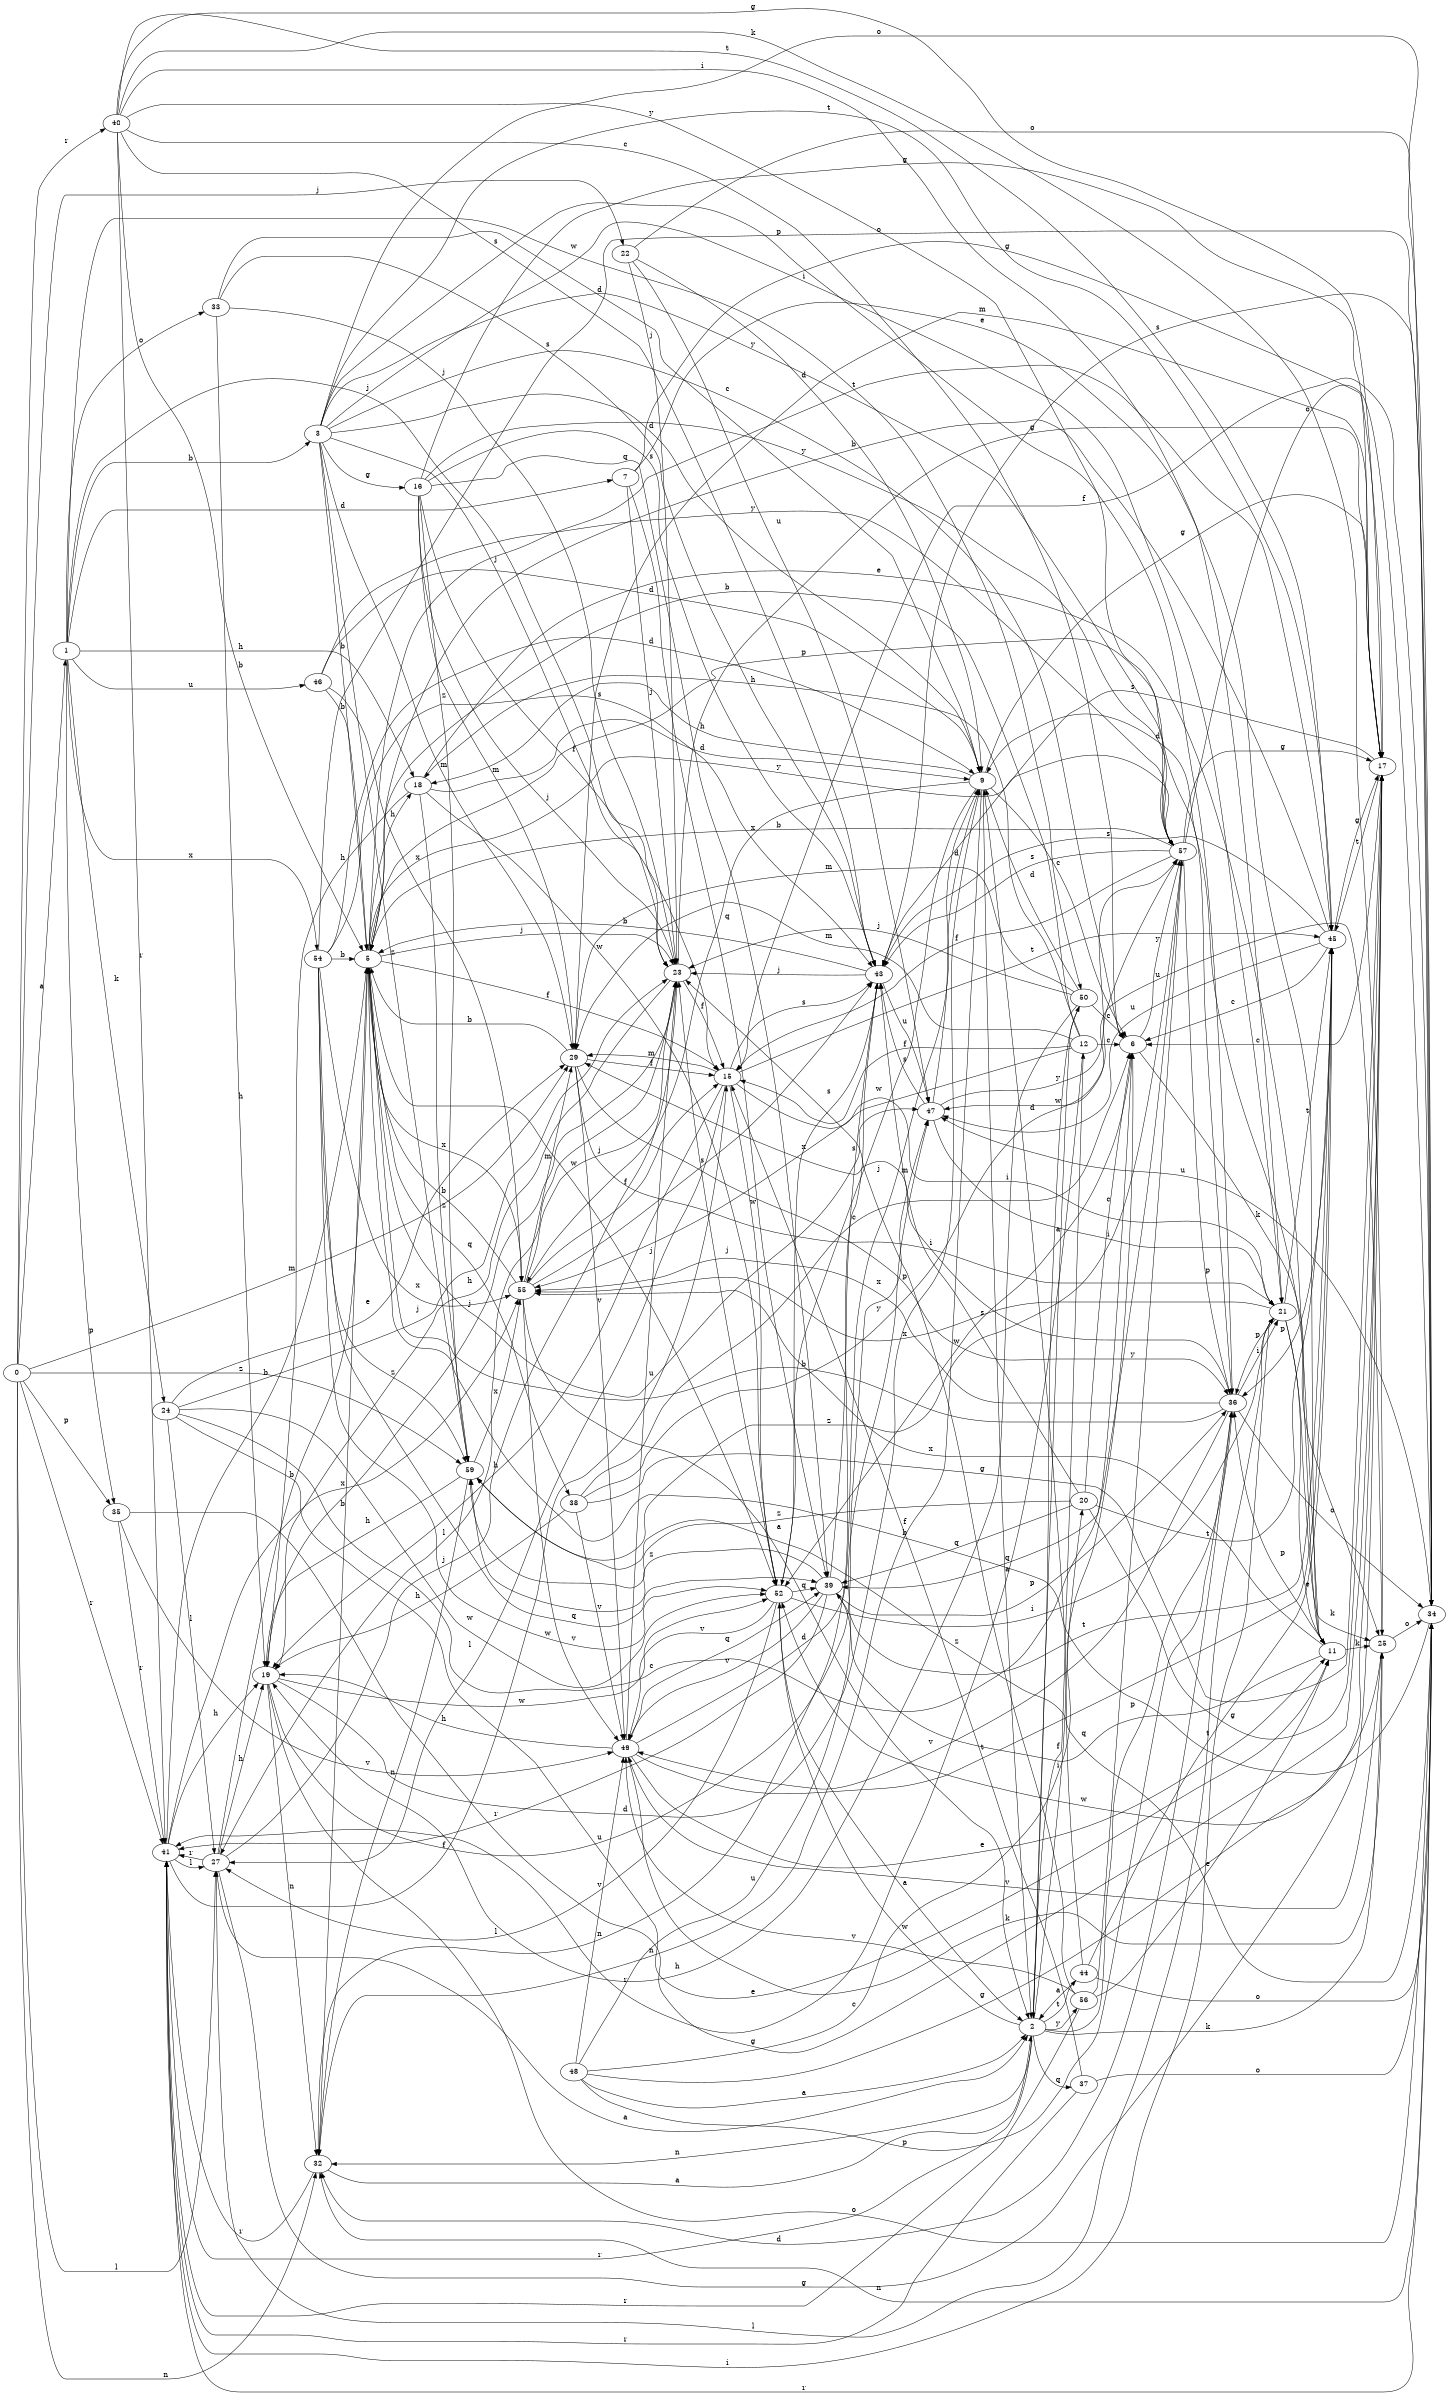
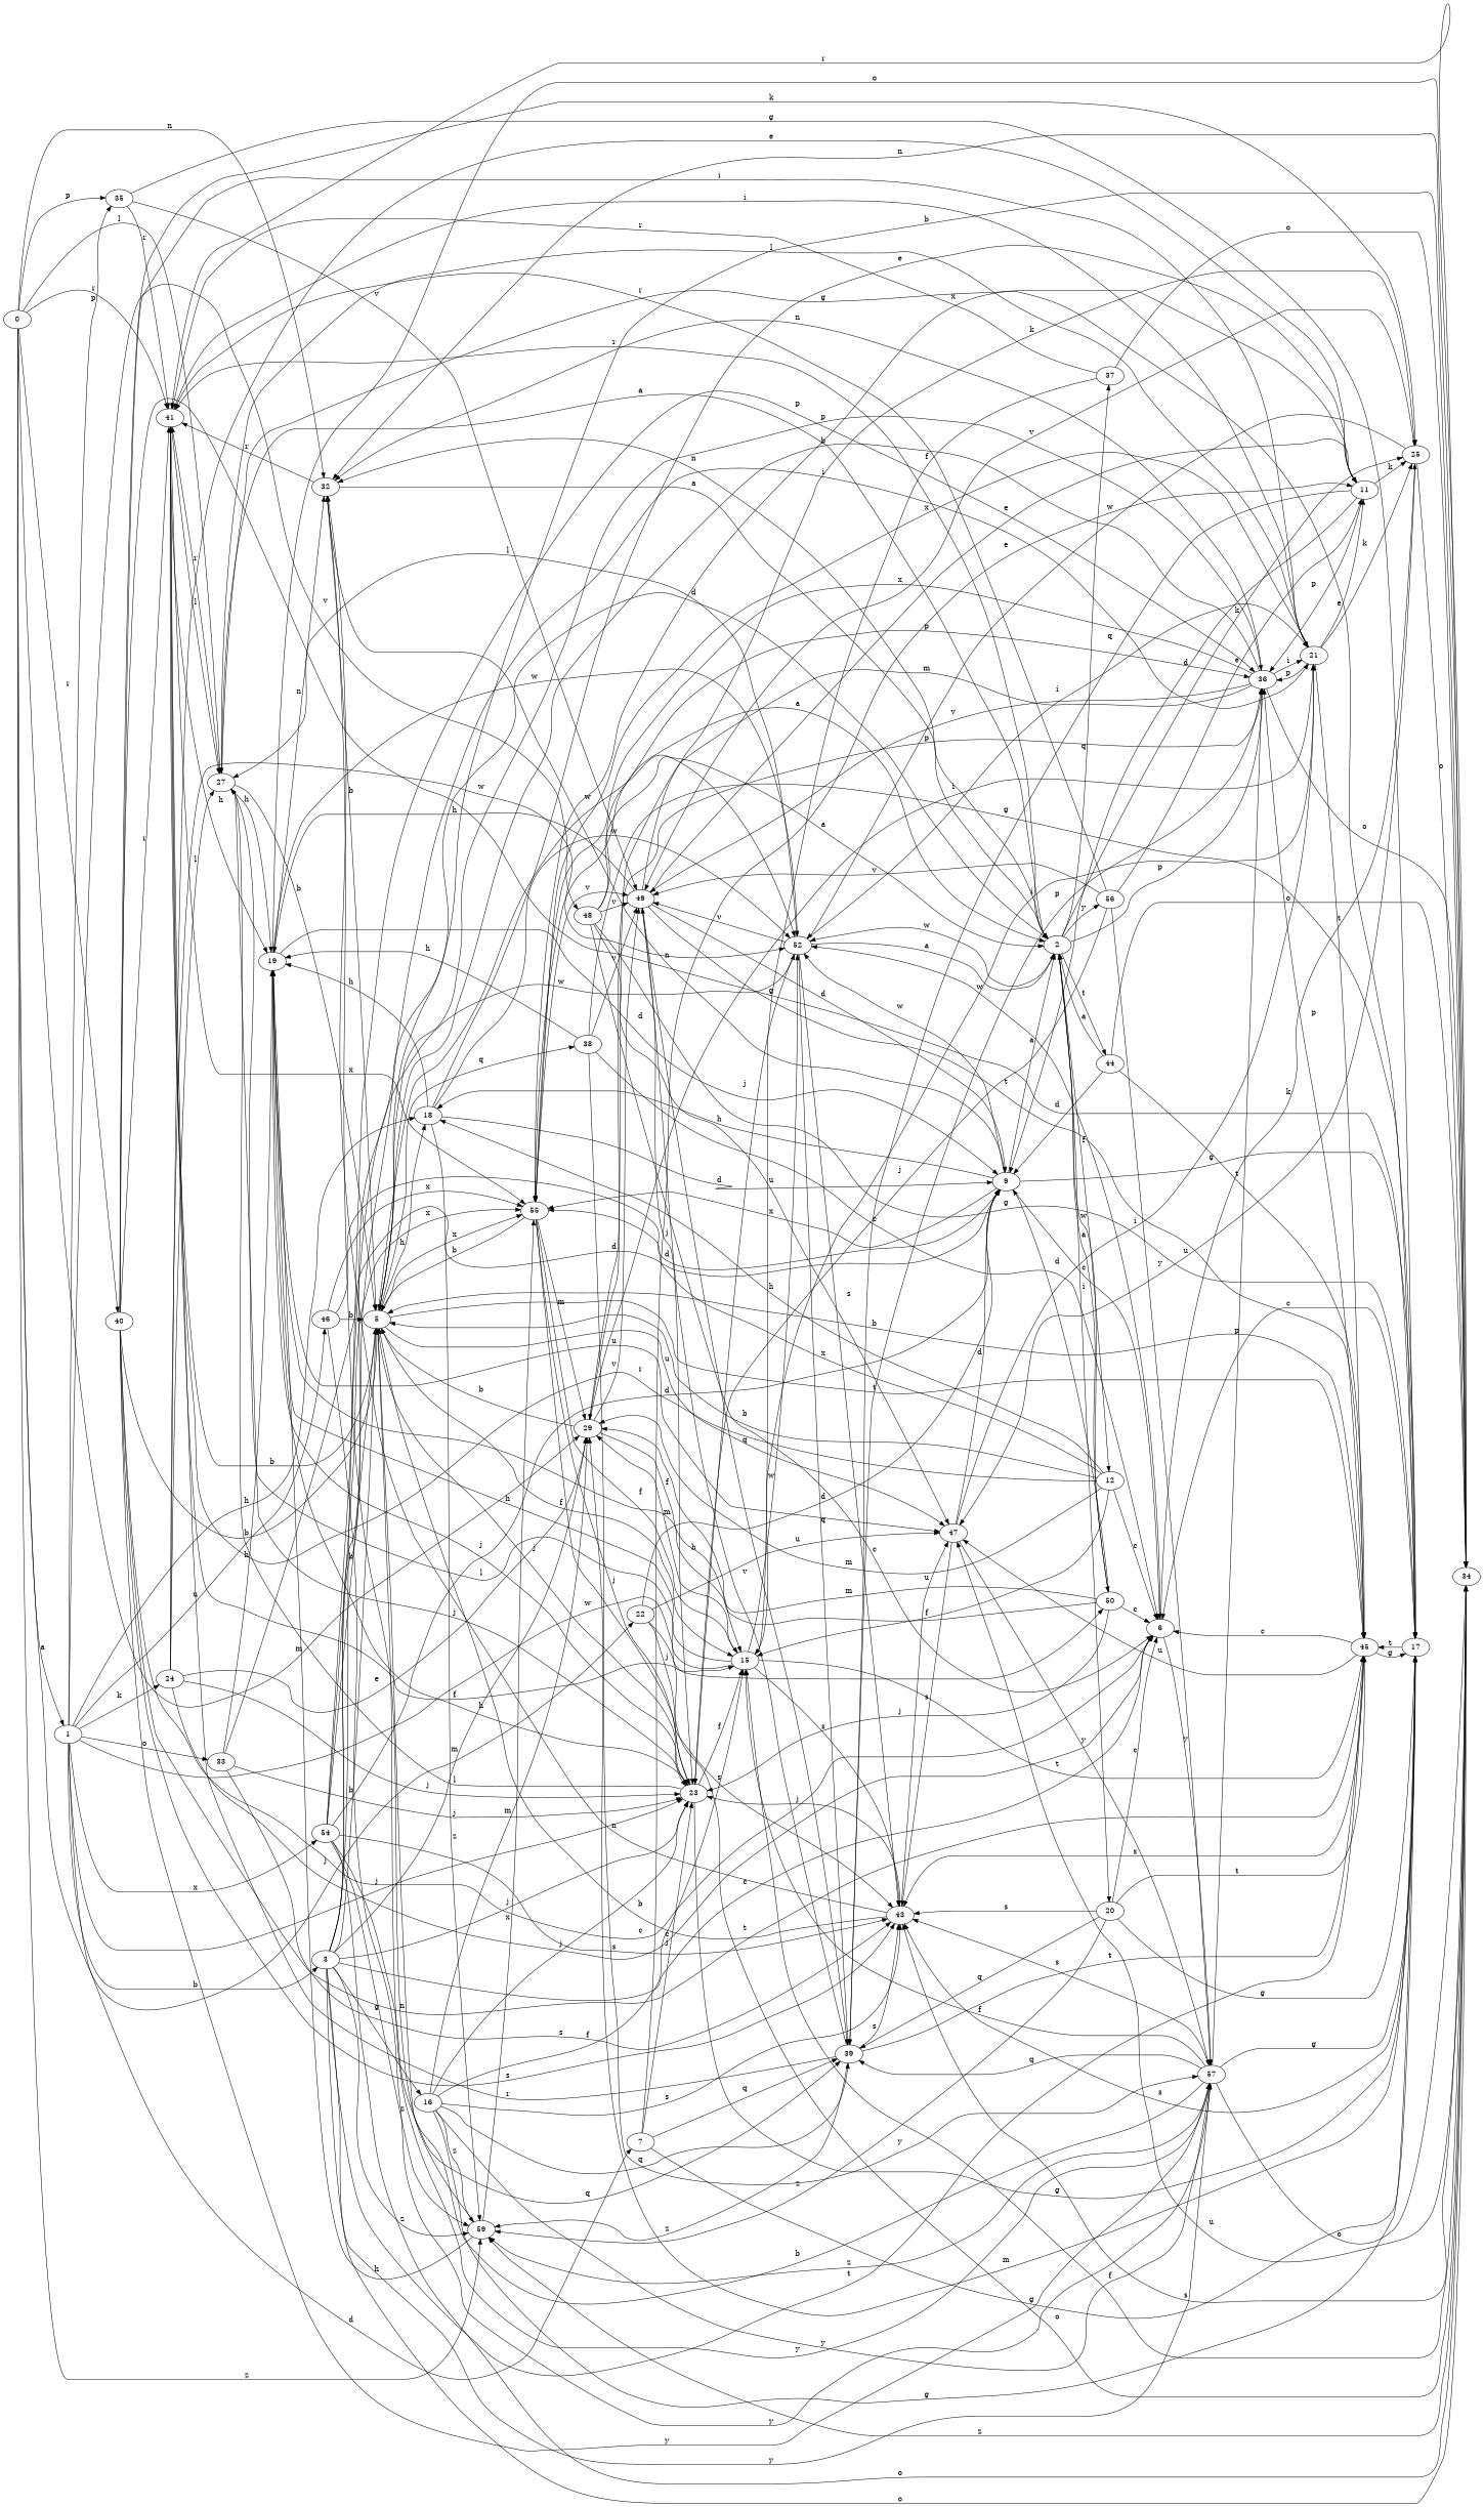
  strict digraph {
    fontname="DejaVu Serif"
    rankdir=LR
    node [fontname="DejaVu Serif"]
    edge [fontname="DejaVu Serif"]
    0
    1
    22
    27
    29
    32
    35
    40
    41
    59
    3
    7
    18
    23
    24
    33
    46
    48
    50
    54
    9
    34
    47
    2
    5
    17
    19
    36
    21
    15
    49
    25
    6
    45
    57
    43
    55
    16
    11
    39
    52
    12
    20
    37
    44
    56
    38
    0 -> 1 [label=a]
    0 -> 22 [label=j]
    0 -> 27 [label=l]
    0 -> 29 [label=m]
    0 -> 32 [label=n]
    0 -> 35 [label=p]
    0 -> 40 [label=r]
    0 -> 41 [label=r]
    0 -> 59 [label=z]
    1 -> 35 [label=p]
    1 -> 3 [label=b]
    1 -> 7 [label=d]
    1 -> 18 [label=h]
    1 -> 23 [label=j]
    1 -> 24 [label=k]
    1 -> 33 [label=o]
    1 -> 46 [label=u]
+   1 -> 48 [label=v]
    1 -> 50 [label=w]
    1 -> 54 [label=x]
    22 -> 23 [label=j]
    22 -> 9 [label=d]
    22 -> 34 [label=o]
    22 -> 47 [label=u]
    27 -> 41 [label=r]
    27 -> 23 [label=j]
    27 -> 2 [label=a]
    27 -> 5 [label=b]
    27 -> 17 [label=g]
    27 -> 19 [label=h]
    29 -> 5 [label=b]
    29 -> 36 [label=p]
    29 -> 21 [label=i]
    29 -> 15 [label=f]
    29 -> 49 [label=v]
    32 -> 41 [label=r]
    32 -> 2 [label=a]
    32 -> 5 [label=b]
    35 -> 41 [label=r]
    35 -> 17 [label=g]
    35 -> 49 [label=v]
    40 -> 41 [label=r]
    40 -> 5 [label=b]
    40 -> 17 [label=g]
    40 -> 21 [label=i]
    40 -> 25 [label=k]
    40 -> 6 [label=c]
    40 -> 45 [label=t]
    40 -> 57 [label=y]
    40 -> 43 [label=s]
    41 -> 27 [label=l]
    41 -> 5 [label=b]
    41 -> 19 [label=h]
    41 -> 21 [label=i]
    41 -> 15 [label=f]
    41 -> 55 [label=x]
    59 -> 32 [label=n]
    59 -> 19 [label=h]
    59 -> 55 [label=x]
    3 -> 29 [label=m]
    3 -> 59 [label=z]
    3 -> 23 [label=j]
-   3 -> 9 [label=d]
+   3 -> 2 [label=d]
    3 -> 34 [label=o]
    3 -> 5 [label=b]
    3 -> 36 [label=p]
    3 -> 21 [label=i]
    3 -> 6 [label=c]
    3 -> 45 [label=t]
    3 -> 57 [label=y]
    3 -> 16 [label=g]
    7 -> 23 [label=j]
    7 -> 17 [label=g]
    7 -> 11 [label=e]
    7 -> 39 [label=q]
    18 -> 59 [label=z]
    18 -> 9 [label=d]
    18 -> 19 [label=h]
    18 -> 11 [label=e]
    18 -> 52 [label=w]
    23 -> 27 [label=l]
    23 -> 17 [label=g]
    23 -> 19 [label=h]
    23 -> 15 [label=f]
    24 -> 27 [label=l]
    24 -> 29 [label=e]
    24 -> 23 [label=j]
    24 -> 6 [label=c]
    24 -> 11 [label=e]
    24 -> 52 [label=w]
    33 -> 23 [label=j]
    33 -> 9 [label=d]
    33 -> 19 [label=h]
    33 -> 43 [label=s]
    46 -> 9 [label=d]
    46 -> 5 [label=b]
    46 -> 57 [label=y]
    46 -> 55 [label=x]
    48 -> 47 [label=u]
    48 -> 2 [label=a]
    48 -> 17 [label=g]
    48 -> 36 [label=p]
    48 -> 49 [label=v]
    48 -> 6 [label=c]
    50 -> 29 [label=m]
    50 -> 23 [label=j]
    50 -> 9 [label=d]
    50 -> 2 [label=a]
    50 -> 19 [label=h]
    50 -> 6 [label=c]
    54 -> 59 [label=z]
    54 -> 9 [label=d]
    54 -> 34 [label=o]
    54 -> 5 [label=b]
    54 -> 43 [label=s]
    54 -> 55 [label=x]
    54 -> 39 [label=q]
    54 -> 52 [label=w]
    9 -> 32 [label=n]
    9 -> 18 [label=h]
    9 -> 2 [label=a]
    9 -> 17 [label=g]
    9 -> 6 [label=c]
    9 -> 55 [label=x]
    9 -> 52 [label=w]
    34 -> 32 [label=n]
    34 -> 41 [label=r]
    34 -> 59 [label=z]
    34 -> 47 [label=u]
    34 -> 5 [label=b]
    34 -> 15 [label=f]
    34 -> 43 [label=s]
    47 -> 9 [label=d]
    47 -> 21 [label=i]
    47 -> 57 [label=y]
    47 -> 43 [label=s]
    2 -> 32 [label=n]
    2 -> 41 [label=r]
    2 -> 50 [label=w]
    2 -> 36 [label=p]
    2 -> 25 [label=k]
    2 -> 52 [label=w]
    2 -> 12 [label=f]
    2 -> 20 [label=i]
    2 -> 37 [label=q]
    2 -> 44 [label=t]
    2 -> 56 [label=y]
    5 -> 18 [label=h]
    5 -> 23 [label=j]
    5 -> 47 [label=u]
    5 -> 36 [label=p]
    5 -> 15 [label=f]
    5 -> 45 [label=t]
    5 -> 57 [label=y]
    5 -> 55 [label=x]
    5 -> 52 [label=w]
    5 -> 38 [label=q]
    17 -> 29 [label=m]
    17 -> 6 [label=c]
    17 -> 45 [label=t]
    17 -> 43 [label=s]
    19 -> 32 [label=n]
    19 -> 23 [label=j]
    19 -> 9 [label=d]
    19 -> 34 [label=o]
    19 -> 47 [label=u]
    19 -> 52 [label=w]
    36 -> 29 [label=m]
-   36 -> 32 [label=d]
+   36 -> 32 [label=n]
    36 -> 34 [label=o]
    36 -> 5 [label=b]
    36 -> 21 [label=i]
    36 -> 49 [label=v]
    36 -> 55 [label=x]
    21 -> 27 [label=l]
    21 -> 36 [label=p]
    21 -> 25 [label=k]
    21 -> 45 [label=t]
    21 -> 55 [label=x]
    21 -> 11 [label=e]
    15 -> 27 [label=l]
    15 -> 29 [label=m]
    15 -> 19 [label=h]
    15 -> 21 [label=i]
    15 -> 45 [label=t]
    15 -> 43 [label=s]
    15 -> 52 [label=w]
    49 -> 23 [label=j]
    49 -> 9 [label=d]
    49 -> 19 [label=h]
    49 -> 25 [label=k]
    49 -> 45 [label=t]
    49 -> 11 [label=e]
    49 -> 39 [label=q]
    25 -> 34 [label=o]
    25 -> 47 [label=u]
    25 -> 49 [label=v]
    25 -> 52 [label=w]
    6 -> 25 [label=k]
    6 -> 57 [label=y]
    6 -> 52 [label=w]
    45 -> 47 [label=u]
    45 -> 5 [label=b]
    45 -> 17 [label=g]
    45 -> 36 [label=p]
    45 -> 6 [label=c]
    45 -> 43 [label=s]
    57 -> 59 [label=z]
    57 -> 34 [label=o]
    57 -> 5 [label=b]
    57 -> 17 [label=g]
    57 -> 36 [label=p]
    57 -> 15 [label=f]
    57 -> 43 [label=s]
    57 -> 39 [label=q]
    43 -> 32 [label=n]
    43 -> 23 [label=j]
    43 -> 47 [label=u]
    43 -> 5 [label=b]
    55 -> 29 [label=m]
    55 -> 23 [label=j]
    55 -> 2 [label=a]
    55 -> 5 [label=b]
    55 -> 15 [label=f]
    55 -> 49 [label=v]
    55 -> 43 [label=s]
    16 -> 29 [label=m]
    16 -> 59 [label=z]
    16 -> 23 [label=j]
    16 -> 17 [label=g]
    16 -> 15 [label=f]
    16 -> 57 [label=y]
    16 -> 43 [label=s]
    16 -> 39 [label=q]
    11 -> 9 [label=d]
    11 -> 36 [label=p]
    11 -> 25 [label=k]
    11 -> 55 [label=x]
    11 -> 39 [label=q]
    39 -> 41 [label=r]
    39 -> 59 [label=z]
    39 -> 36 [label=p]
    39 -> 49 [label=v]
    39 -> 45 [label=t]
    39 -> 43 [label=s]
    52 -> 27 [label=l]
    52 -> 23 [label=j]
    52 -> 2 [label=a]
    52 -> 21 [label=i]
    52 -> 49 [label=v]
    52 -> 43 [label=s]
    52 -> 39 [label=q]
    12 -> 29 [label=m]
    12 -> 41 [label=r]
    12 -> 18 [label=h]
    12 -> 5 [label=b]
    12 -> 15 [label=f]
    12 -> 6 [label=c]
    12 -> 55 [label=x]
    20 -> 59 [label=z]
    20 -> 17 [label=g]
    20 -> 6 [label=c]
    20 -> 45 [label=t]
    20 -> 43 [label=s]
    20 -> 39 [label=q]
    37 -> 41 [label=r]
    37 -> 34 [label=o]
    37 -> 15 [label=f]
    44 -> 9 [label=d]
    44 -> 34 [label=o]
    44 -> 2 [label=a]
    44 -> 45 [label=t]
    56 -> 41 [label=r]
    56 -> 23 [label=j]
    56 -> 49 [label=v]
    56 -> 57 [label=y]
    56 -> 11 [label=e]
    38 -> 17 [label=g]
    38 -> 19 [label=h]
    38 -> 49 [label=v]
    38 -> 6 [label=c]
    38 -> 57 [label=y]
  }
